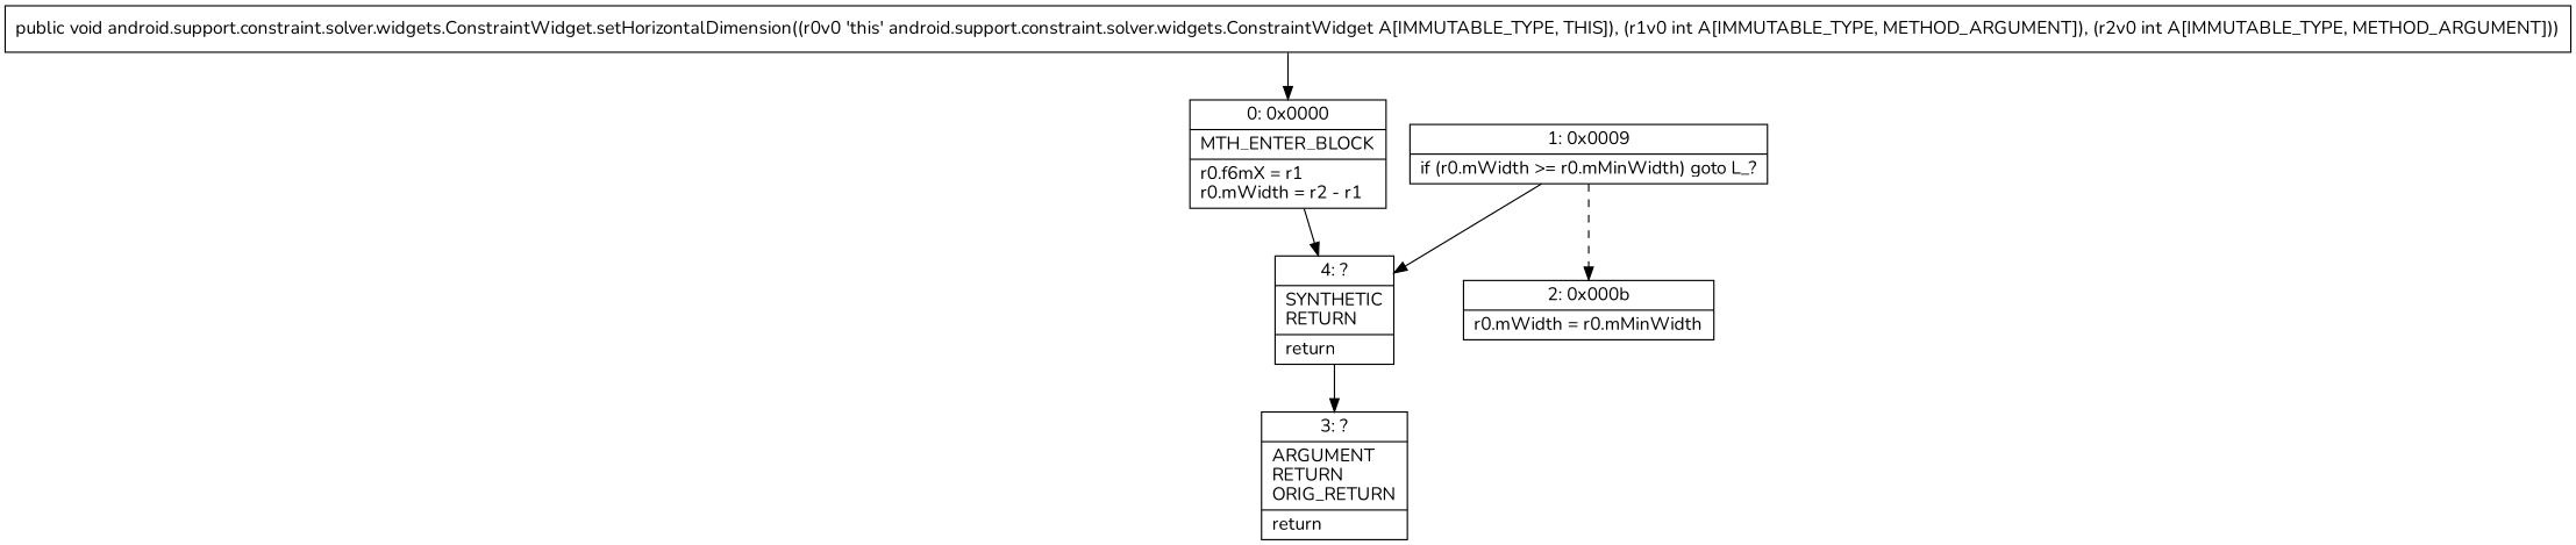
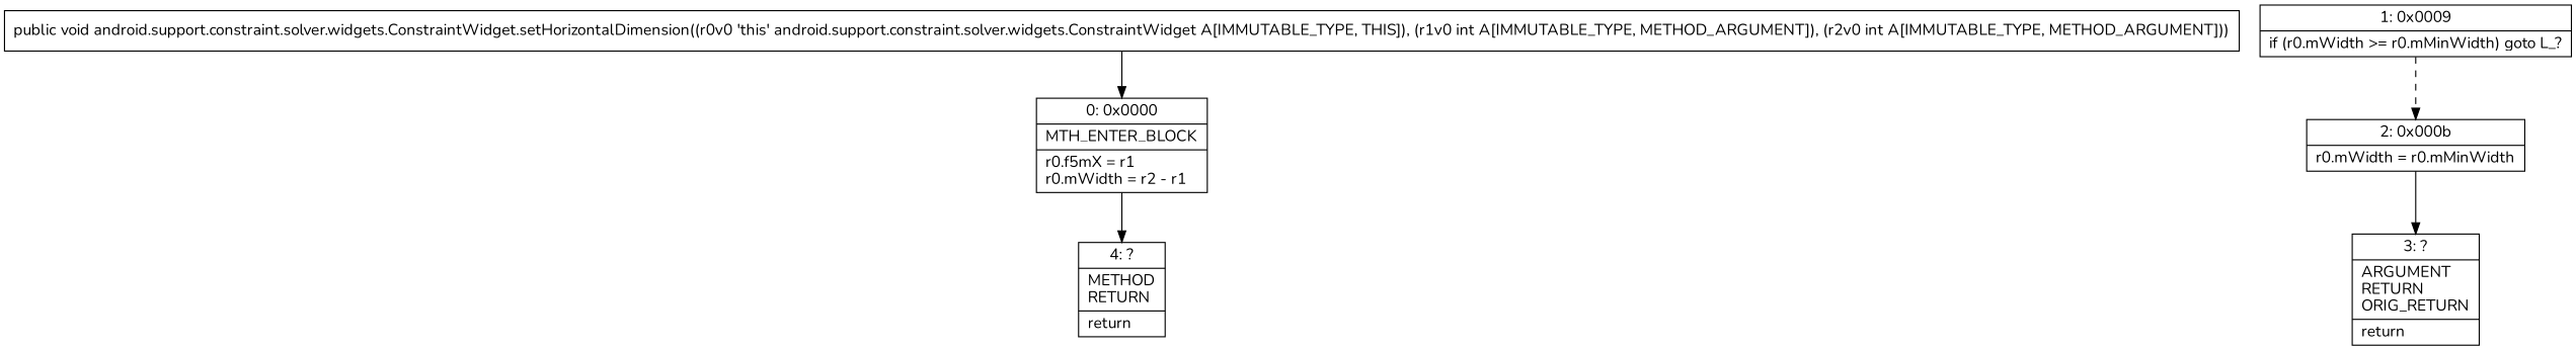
  digraph {
    fontname=Nunito
    node [fontname=Nunito shape=record]
    edge [fontname=Nunito]
-   n1 [label="{0\:\ 0x0000|MTH_ENTER_BLOCK\l|r0.f6mX = r1\lr0.mWidth = r2 \- r1\l}"]
-   n2 [label="{4\:\ ?|SYNTHETIC\lRETURN\l|return\l}"]
+   n1 [label="{0\:\ 0x0000|MTH_ENTER_BLOCK\l|r0.f5mX = r1\lr0.mWidth = r2 \- r1\l}"]
+   n2 [label="{4\:\ ?|METHOD\lRETURN\l|return\l}"]
    n3 [label="{1\:\ 0x0009|if (r0.mWidth \>= r0.mMinWidth) goto L_?\l}"]
    n4 [label="{2\:\ 0x000b|r0.mWidth = r0.mMinWidth\l}"]
    n5 [label="{3\:\ ?|ARGUMENT\lRETURN\lORIG_RETURN\l|return\l}"]
    n6 [label="{public void android.support.constraint.solver.widgets.ConstraintWidget.setHorizontalDimension((r0v0 'this' android.support.constraint.solver.widgets.ConstraintWidget A[IMMUTABLE_TYPE, THIS]), (r1v0 int A[IMMUTABLE_TYPE, METHOD_ARGUMENT]), (r2v0 int A[IMMUTABLE_TYPE, METHOD_ARGUMENT])) }"]
    n1 -> n2
-   n3 -> n2
    n3 -> n4 [style=dashed]
-   n2 -> n5
+   n4 -> n5
    n6 -> n1
  }
